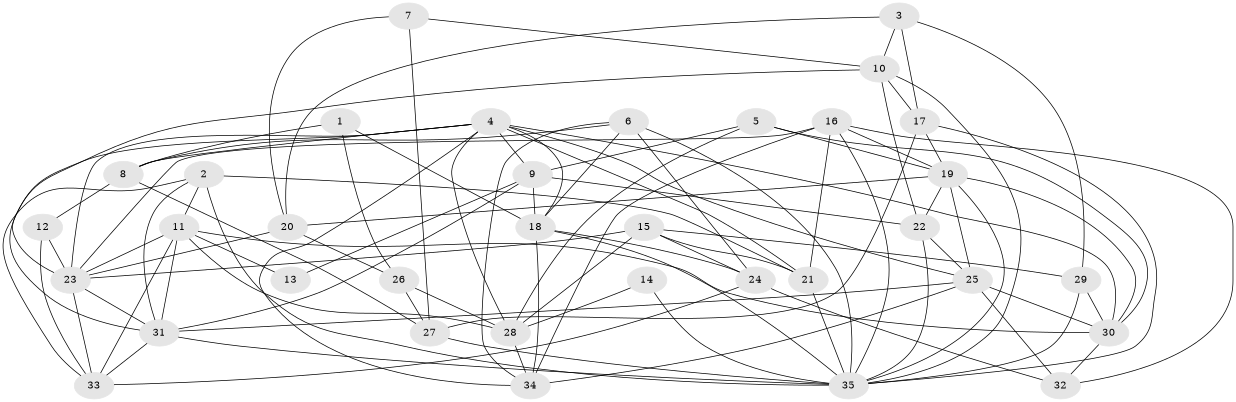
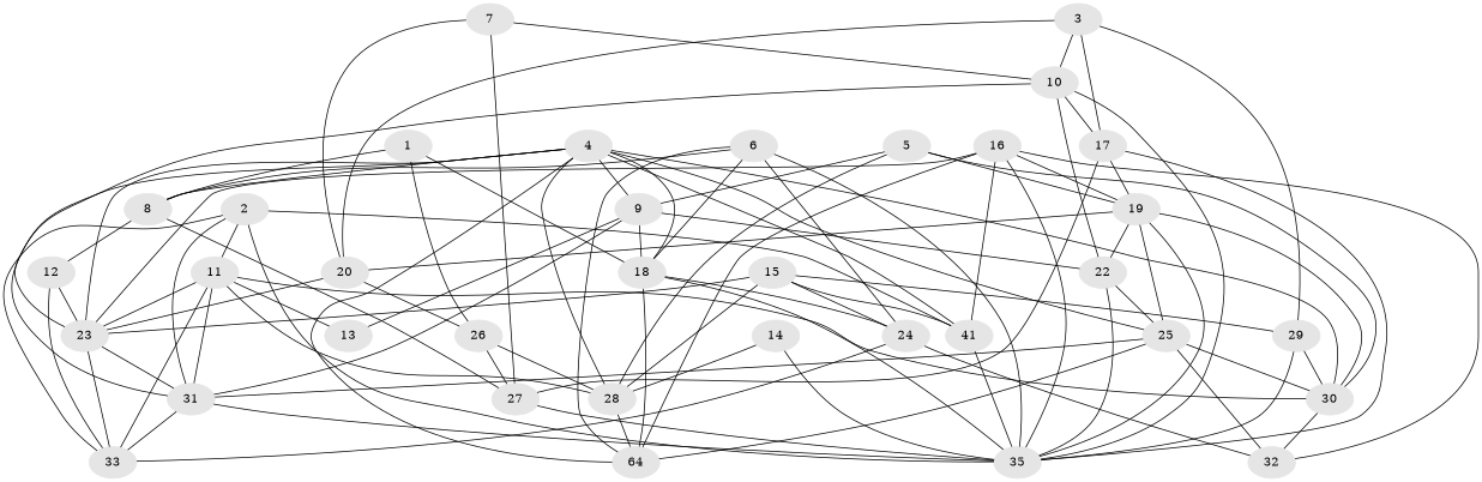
  graph {
    node [color=gray90 style=filled]
    edge [weight=1.0]
    1
    8
    18
    26
    27
    12
    35
-   34
+   34 [label=64]
    24
    28
    2
    11
-   21
+   21 [label=41]
    31
    33
    23
    30
    13
    3
    10
    17
    20
    29
    22
    19
    4
    9
    25
    32
    5
    6
    7
    14
    15
    16
    1 -- 8
    1 -- 18
    1 -- 26
    8 -- 27
    8 -- 12
    18 -- 35
    18 -- 34
    18 -- 24
    26 -- 27
    26 -- 28
    27 -- 35
    12 -- 33
    12 -- 23
    24 -- 33
    24 -- 32
    28 -- 34
    2 -- 35
    2 -- 11
    2 -- 21
    2 -- 31
    2 -- 33
    11 -- 28
    11 -- 31
    11 -- 33
    11 -- 23
    11 -- 30
    11 -- 13
    21 -- 35
    31 -- 35
    31 -- 33
    23 -- 31
    23 -- 33
    30 -- 32
    3 -- 10
    3 -- 17
    3 -- 20
    3 -- 29
    10 -- 35
    10 -- 23
    10 -- 17
    10 -- 22
    17 -- 27
    17 -- 35
    17 -- 19
    20 -- 26
    20 -- 23 [weight=2.0]
    29 -- 35
    29 -- 30
    22 -- 35
    22 -- 25
    19 -- 35
    19 -- 30
    19 -- 20 [weight=2.0]
    19 -- 22
    19 -- 25
    4 -- 8
    4 -- 18
    4 -- 34
    4 -- 28
    4 -- 21
    4 -- 31
    4 -- 23
    4 -- 30
    4 -- 9
    4 -- 25
    9 -- 18
    9 -- 31
    9 -- 13
    9 -- 22
    25 -- 34
    25 -- 31
    25 -- 30
    25 -- 32
    5 -- 28
    5 -- 30
    5 -- 19
    5 -- 9
    6 -- 8
    6 -- 18
    6 -- 35
    6 -- 34
    6 -- 24
    7 -- 27
    7 -- 10
    7 -- 20
    14 -- 35
    14 -- 28
    15 -- 24
    15 -- 28
    15 -- 21
    15 -- 23
    15 -- 29
    16 -- 35
    16 -- 34
    16 -- 21
    16 -- 23
    16 -- 19
    16 -- 32
  }
